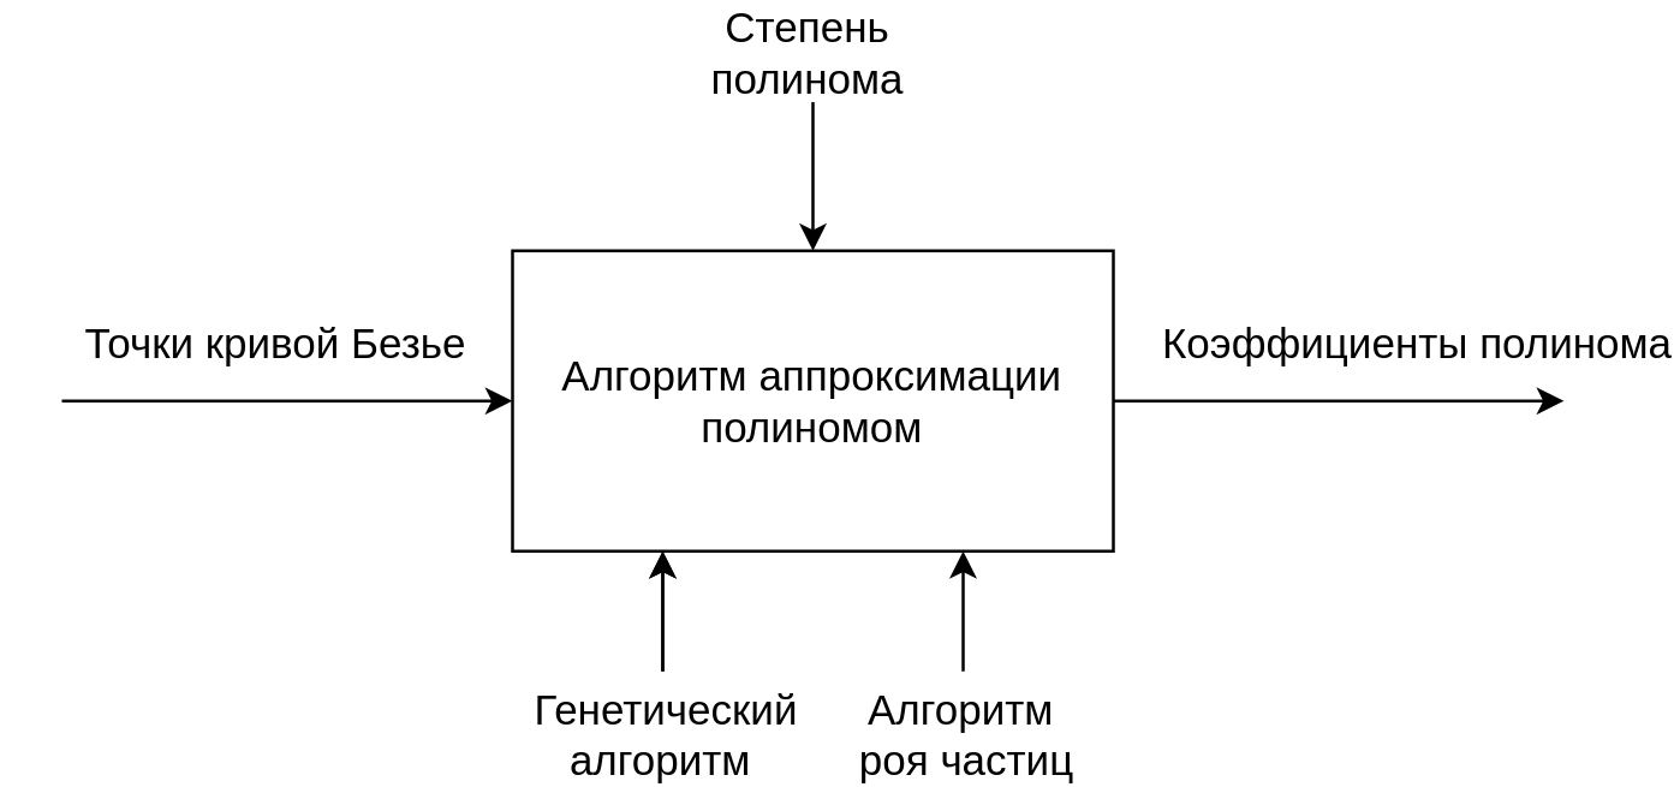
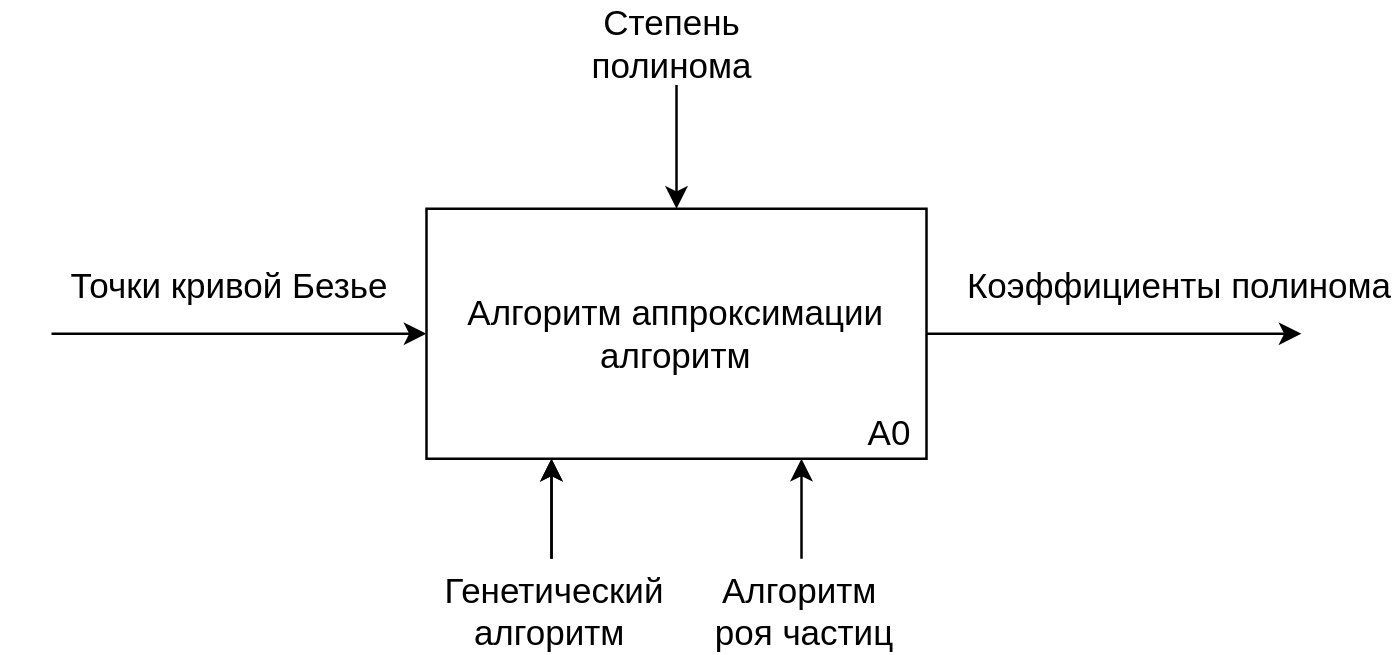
  <mxCell id="0" />
  <mxCell id="1" parent="0" />
- <mxCell id="2" value="Алгоритм аппроксимации полиномом" style="rounded=0;whiteSpace=wrap;html=1;fontSize=14;" parent="1" vertex="1"><mxGeometry x="170" y="80" width="200" height="100" as="geometry" /></mxCell>
+ <mxCell id="2" value="Алгоритм аппроксимации алгоритм" style="rounded=0;whiteSpace=wrap;html=1;fontSize=14;" parent="1" vertex="1"><mxGeometry x="170" y="80" width="200" height="100" as="geometry" /></mxCell>
  <mxCell id="3" value="" style="endArrow=classic;html=1;fontSize=14;entryX=0.25;entryY=1;entryDx=0;entryDy=0;" parent="1" target="2" edge="1"><mxGeometry width="50" height="50" relative="1" as="geometry"><mxPoint x="220" y="220" as="sourcePoint" /><mxPoint x="280" y="170" as="targetPoint" /></mxGeometry></mxCell>
  <mxCell id="4" value="" style="endArrow=classic;html=1;fontSize=14;entryX=0.5;entryY=0;entryDx=0;entryDy=0;" parent="1" target="2" edge="1"><mxGeometry width="50" height="50" relative="1" as="geometry"><mxPoint x="270" y="20" as="sourcePoint" /><mxPoint x="330" y="170" as="targetPoint" /></mxGeometry></mxCell>
  <mxCell id="5" value="Степень &lt;br&gt;полинома" style="edgeLabel;html=1;align=center;verticalAlign=middle;resizable=0;points=[];fontSize=14;" parent="4" vertex="1" connectable="0"><mxGeometry x="-0.469" y="-3" relative="1" as="geometry"><mxPoint y="-23" as="offset" /></mxGeometry></mxCell>
  <mxCell id="6" value="" style="endArrow=classic;html=1;fontSize=14;entryX=0;entryY=0.5;entryDx=0;entryDy=0;" parent="1" target="2" edge="1"><mxGeometry width="50" height="50" relative="1" as="geometry"><mxPoint x="20" y="130" as="sourcePoint" /><mxPoint x="206.4" y="87.84" as="targetPoint" /></mxGeometry></mxCell>
  <mxCell id="7" value="Точки кривой Безье" style="edgeLabel;html=1;align=center;verticalAlign=middle;resizable=0;points=[];fontSize=14;" parent="6" vertex="1" connectable="0"><mxGeometry x="-0.469" y="-3" relative="1" as="geometry"><mxPoint x="30" y="-23" as="offset" /></mxGeometry></mxCell>
  <mxCell id="8" value="" style="endArrow=classic;html=1;fontSize=14;exitX=1;exitY=0.5;exitDx=0;exitDy=0;" parent="1" source="2" edge="1"><mxGeometry width="50" height="50" relative="1" as="geometry"><mxPoint x="370" y="90" as="sourcePoint" /><mxPoint x="520" y="130" as="targetPoint" /></mxGeometry></mxCell>
  <mxCell id="9" value="Коэффициенты полинома" style="edgeLabel;html=1;align=center;verticalAlign=middle;resizable=0;points=[];fontSize=14;" parent="8" vertex="1" connectable="0"><mxGeometry x="-0.469" y="-3" relative="1" as="geometry"><mxPoint x="60" y="-23" as="offset" /></mxGeometry></mxCell>
+ <mxCell id="10" value="А0" style="text;html=1;align=center;verticalAlign=middle;resizable=0;points=[];autosize=1;fontSize=14;" parent="1" vertex="1"><mxGeometry x="340" y="160" width="30" height="20" as="geometry" /></mxCell>
  <mxCell id="11" value="" style="endArrow=classic;html=1;fontSize=14;entryX=0.25;entryY=1;entryDx=0;entryDy=0;" parent="1" edge="1"><mxGeometry width="50" height="50" relative="1" as="geometry"><mxPoint x="220" y="220" as="sourcePoint" /><mxPoint x="220" y="180" as="targetPoint" /></mxGeometry></mxCell>
  <mxCell id="12" value="Генетический &lt;br&gt;алгоритм&amp;nbsp;" style="edgeLabel;html=1;align=center;verticalAlign=middle;resizable=0;points=[];fontSize=14;" parent="11" vertex="1" connectable="0"><mxGeometry x="-0.469" y="-3" relative="1" as="geometry"><mxPoint x="-3" y="31" as="offset" /></mxGeometry></mxCell>
  <mxCell id="13" value="" style="endArrow=classic;html=1;fontSize=14;entryX=0.75;entryY=1;entryDx=0;entryDy=0;" parent="1" target="2" edge="1"><mxGeometry width="50" height="50" relative="1" as="geometry"><mxPoint x="320" y="220" as="sourcePoint" /><mxPoint x="230" y="190" as="targetPoint" /></mxGeometry></mxCell>
  <mxCell id="14" value="&lt;div&gt;Алгоритм&amp;nbsp;&lt;/div&gt;&lt;div&gt;роя частиц&lt;/div&gt;" style="edgeLabel;html=1;align=center;verticalAlign=middle;resizable=0;points=[];fontSize=14;" parent="13" vertex="1" connectable="0"><mxGeometry x="-0.469" y="-3" relative="1" as="geometry"><mxPoint x="-3" y="31" as="offset" /></mxGeometry></mxCell>
